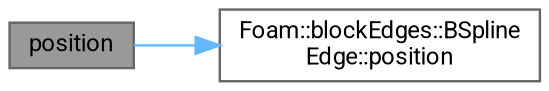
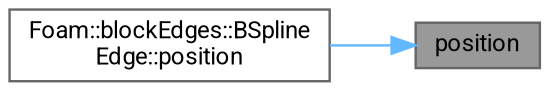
  digraph {
    rankdir=RL
    fontname=Roboto
    node [fontname=Roboto fontsize=10 shape=box style=filled]
    n1 [color=gray40 fillcolor=grey60 fontcolor=black height=0.2 label=position width=0.4]
    n2 [color=grey40 fillcolor=white height=0.2 label="Foam::blockEdges::BSpline\lEdge::position" width=0.4]
-   n2 -> n1 [color=steelblue1 dir=back fontname=Roboto fontsize=10 labelfontname=Helvetica labelfontsize=10 style=solid]
+   n1 -> n2 [color=steelblue1 dir=back fontname=Roboto fontsize=10 labelfontname=Helvetica labelfontsize=10 style=solid]
  }
